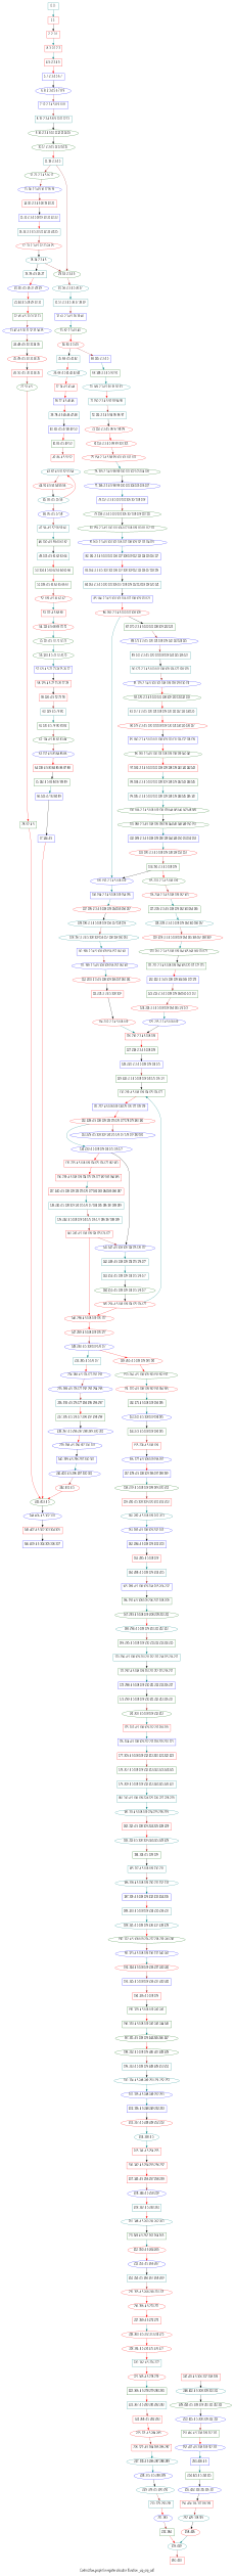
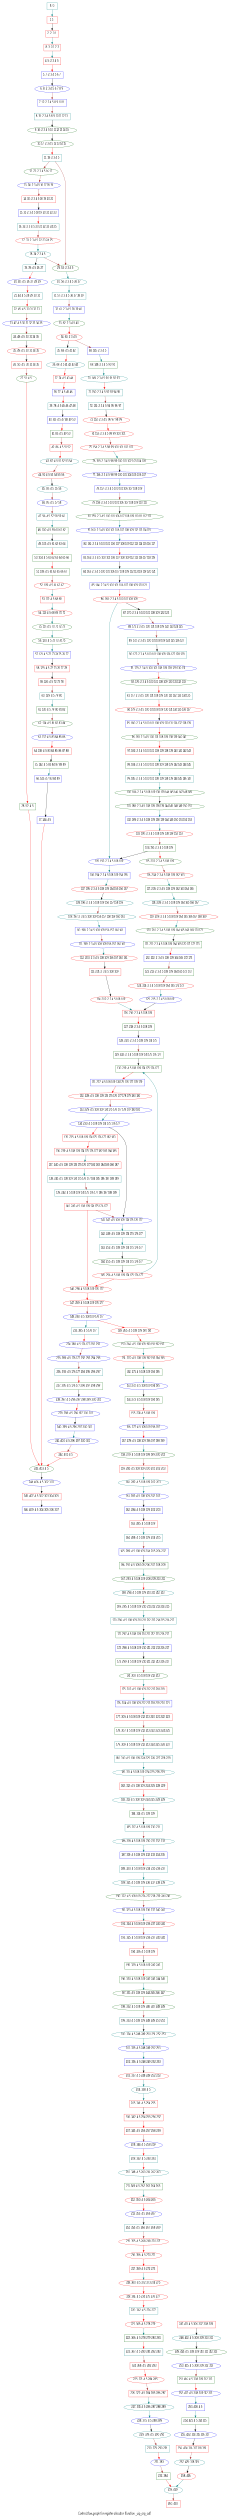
  digraph {
    fontname="Comic Neue"
    label="Control-flow-graph for register allocator (function _uip_arp_out)"
    node [color=red fontname="Comic Neue" shape=box]
    edge [color=teal fontname="Comic Neue"]
-   n1 [color=teal label="0, 0: "]
+   n1 [color=teal label="8, 0:"]
    n2 [label="1, 1: "]
    n3 [label="2, 2: 0 1 "]
    n4 [label="8, 3: 0 1 2 3"]
    n5 [label="4, 5: 2 3 4 5 "]
    n6 [color=blue label="5, 7: 2 3 4 5 6 7 "]
    n7 [color=blue label="6, 8: 2 3 4 5 6 7 8 9 " shape=ellipse]
    n8 [color=blue label="7, 12: 2 3 4 5 8 9 10 11 "]
    n9 [color=teal label="8, 15: 2 3 4 5 8 9 10 11 12 13 "]
    n10 [color=darkgreen label="9, 16: 2 3 4 5 10 11 12 13 14 15 " shape=ellipse]
    n11 [color=darkgreen label="10, 17: 2 3 4 5 12 13 14 15 " shape=ellipse]
    n12 [color=teal label="11, 18: 2 3 4 5 "]
    n13 [color=darkgreen label="12, 23: 2 3 4 5 16 17 " shape=ellipse]
    n14 [color=darkgreen label="29, 53: 2 3 4 5 " shape=ellipse]
    n15 [color=blue label="13, 24: 2 3 4 5 16 17 18 19 " shape=ellipse]
    n16 [color=teal label="30, 56: 2 3 4 5 36 37 " shape=ellipse]
    n17 [label="14, 30: 2 3 4 5 18 19 20 21 "]
    n18 [color=blue label="15, 31: 2 3 4 5 18 19 20 21 22 23 "]
    n19 [color=teal label="16, 32: 2 3 4 5 20 21 22 23 24 25 "]
    n20 [label="17, 33: 2 3 4 5 22 23 24 25 " shape=ellipse]
    n21 [color=teal label="18, 34: 2 3 4 5 " shape=ellipse]
    n22 [color=teal label="19, 39: 4 5 26 27 "]
    n23 [color=blue label="20, 40: 4 5 26 27 28 29 " shape=ellipse]
    n24 [color=teal label="21, 44: 4 5 28 29 30 31 "]
    n25 [color=darkgreen label="22, 45: 4 5 30 31 32 33 "]
    n26 [color=blue label="23, 47: 4 5 30 31 32 33 34 35 " shape=ellipse]
    n27 [color=darkgreen label="24, 48: 4 5 30 31 34 35 "]
    n28 [label="25, 49: 4 5 30 31 34 35 " shape=ellipse]
    n29 [label="26, 50: 4 5 30 31 34 35 "]
    n30 [color=darkgreen label="27, 51: 4 5 " shape=ellipse]
    n31 [color=darkgreen label="28, 52: 4 5 "]
    n32 [color=darkgreen label="243, 403: 4 5 " shape=ellipse]
    n33 [color=blue label="244, 406: 4 5 302 303 " shape=ellipse]
    n34 [color=teal label="31, 57: 2 3 4 5 36 37 38 39 "]
    n35 [color=blue label="32, 61: 2 3 4 5 38 39 40 "]
    n36 [color=darkgreen label="33, 62: 2 3 4 5 40 " shape=ellipse]
    n37 [label="34, 63: 2 3 4 5 " shape=ellipse]
    n38 [color=teal label="35, 68: 4 5 41 42 "]
    n39 [color=blue label="68, 145: 2 3 4 5 "]
    n40 [color=teal label="36, 69: 4 5 41 42 43 44 " shape=ellipse]
    n41 [color=darkgreen label="69, 148: 2 3 4 5 90 91 "]
    n42 [label="37, 74: 4 5 43 44 "]
    n43 [color=blue label="38, 77: 4 5 45 46 "]
    n44 [color=teal label="39, 78: 4 5 45 46 47 48 "]
    n45 [color=blue label="40, 82: 4 5 47 48 49 50 "]
    n46 [color=darkgreen label="41, 83: 4 5 49 50 "]
    n47 [label="42, 86: 4 5 51 52 "]
    n48 [color=teal label="43, 87: 4 5 51 52 53 54 " shape=ellipse]
    n49 [label="44, 91: 4 5 53 54 55 56 " shape=ellipse]
    n50 [color=teal label="45, 92: 4 5 55 56 " shape=ellipse]
    n51 [color=blue label="46, 95: 4 5 57 58 " shape=ellipse]
    n52 [color=teal label="47, 96: 4 5 57 58 59 60 "]
    n53 [color=darkgreen label="48, 100: 4 5 59 60 61 62 "]
    n54 [color=teal label="49, 103: 4 5 61 62 63 64 "]
    n55 [color=darkgreen label="50, 104: 4 5 61 62 63 64 65 66 "]
    n56 [color=darkgreen label="51, 108: 4 5 61 62 65 66 67 "]
    n57 [label="52, 109: 4 5 61 62 67 " shape=ellipse]
    n58 [label="53, 112: 4 5 68 69 "]
    n59 [label="54, 113: 4 5 68 69 70 71 " shape=ellipse]
    n60 [color=darkgreen label="55, 117: 4 5 70 71 72 73 " shape=ellipse]
    n61 [color=darkgreen label="56, 120: 4 5 72 73 74 75 " shape=ellipse]
    n62 [color=blue label="57, 121: 4 5 72 73 74 75 76 77 "]
    n63 [label="58, 125: 4 5 72 73 76 77 78 "]
    n64 [label="59, 126: 4 5 72 73 78 "]
    n65 [color=teal label="60, 129: 4 5 79 80 "]
    n66 [color=darkgreen label="61, 130: 4 5 79 80 81 82 "]
    n67 [color=darkgreen label="62, 134: 4 5 81 82 83 84 " shape=ellipse]
    n68 [color=blue label="63, 137: 4 5 83 84 85 86 " shape=ellipse]
    n69 [label="64, 138: 4 5 83 84 85 86 87 88 "]
    n70 [color=darkgreen label="65, 142: 4 5 83 84 87 88 89 "]
    n71 [color=blue label="66, 143: 4 7 83 84 89"]
    n72 [color=blue label="67, 144: 4 5 "]
    n73 [color=teal label="70, 149: 2 3 4 5 90 91 92 93 " shape=ellipse]
    n74 [color=teal label="71, 150: 2 3 4 5 92 93 94 95 "]
    n75 [color=teal label="72, 151: 2 3 4 5 94 95 96 97 "]
    n76 [label="73, 152: 2 3 4 5 96 97 98 99 " shape=ellipse]
    n77 [label="74, 153: 2 3 4 5 98 99 100 101 " shape=ellipse]
    n78 [label="75, 154: 2 3 4 5 98 99 100 101 102 103 " shape=ellipse]
    n79 [color=darkgreen label="76, 155: 2 3 4 5 98 99 100 101 102 103 104 105 " shape=ellipse]
    n80 [color=blue label="77, 156: 2 3 4 5 98 99 100 101 104 105 106 107 " shape=ellipse]
    n81 [color=blue label="78, 157: 2 3 4 5 100 101 106 107 108 109 "]
    n82 [color=darkgreen label="79, 158: 2 3 4 5 100 101 106 107 108 109 110 111 " shape=ellipse]
    n83 [color=darkgreen label="80, 159: 2 3 4 5 100 101 106 107 108 109 110 111 112 113 " shape=ellipse]
    n84 [color=blue label="81, 160: 2 3 4 5 100 101 106 107 108 109 112 113 114 115 " shape=ellipse]
    n85 [color=blue label="82, 161: 2 3 4 5 100 101 106 107 108 109 112 113 114 115 116 117 "]
    n86 [color=blue label="83, 162: 2 3 4 5 100 101 106 107 108 109 112 113 116 117 118 119 "]
    n87 [color=teal label="84, 163: 2 3 4 5 100 101 106 107 108 109 112 113 118 119 120 121 "]
    n88 [color=blue label="85, 164: 2 3 4 5 100 101 106 107 108 109 120 121 "]
    n89 [label="86, 165: 2 3 4 5 100 101 108 109 " shape=ellipse]
    n90 [color=darkgreen label="87, 170: 2 3 4 5 100 101 108 109 122 123 "]
    n91 [color=blue label="105, 193: 2 3 4 5 108 109 " shape=ellipse]
    n92 [color=blue label="88, 171: 2 3 4 5 100 101 108 109 122 123 124 125 " shape=ellipse]
    n93 [color=blue label="106, 194: 2 3 4 5 108 109 154 155 "]
    n94 [color=teal label="89, 172: 2 3 4 5 100 101 108 109 124 125 126 127 "]
    n95 [color=teal label="90, 173: 2 3 4 5 100 101 108 109 126 127 128 129 "]
    n96 [color=blue label="91, 175: 2 3 4 5 100 101 108 109 128 129 130 131 " shape=ellipse]
    n97 [color=darkgreen label="92, 176: 2 3 4 5 100 101 108 109 130 131 132 133 " shape=ellipse]
    n98 [color=teal label="93, 177: 2 3 4 5 100 101 108 109 130 131 132 133 134 135 "]
    n99 [label="94, 179: 2 3 4 5 100 101 108 109 130 131 134 135 136 137 " shape=ellipse]
    n100 [color=blue label="95, 180: 2 3 4 5 100 101 108 109 130 131 136 137 138 139 "]
    n101 [color=darkgreen label="96, 181: 2 3 4 5 100 101 108 109 138 139 140 141 " shape=ellipse]
    n102 [label="97, 182: 2 3 4 5 100 101 108 109 138 139 140 141 142 143 "]
    n103 [color=darkgreen label="98, 184: 2 3 4 5 100 101 108 109 138 139 142 143 144 145 "]
    n104 [color=teal label="99, 185: 2 3 4 5 100 101 108 109 138 139 144 145 146 147 "]
    n105 [color=darkgreen label="100, 186: 2 3 4 5 108 109 138 139 144 145 146 147 148 149 " shape=ellipse]
    n106 [color=darkgreen label="101, 188: 2 3 4 5 108 109 138 139 144 145 148 149 150 151 " shape=ellipse]
    n107 [color=blue label="102, 189: 2 3 4 5 108 109 138 139 144 145 150 151 152 153 "]
    n108 [label="103, 190: 2 3 4 5 108 109 138 139 152 153 " shape=ellipse]
    n109 [color=darkgreen label="104, 191: 2 3 4 5 108 109 "]
    n110 [color=darkgreen label="115, 203: 2 3 4 5 108 109 " shape=ellipse]
    n111 [label="116, 204: 2 3 4 5 108 109 162 163 " shape=ellipse]
    n112 [label="107, 195: 2 3 4 5 108 109 154 155 156 157 " shape=ellipse]
    n113 [color=teal label="108, 196: 2 3 4 5 108 109 156 157 158 159 " shape=ellipse]
    n114 [color=teal label="109, 197: 2 3 4 5 108 109 156 157 158 159 160 161 " shape=ellipse]
    n115 [color=blue label="110, 198: 2 3 4 5 108 109 156 157 160 161 "]
    n116 [color=blue label="111, 199: 2 3 4 5 108 109 156 157 160 161 " shape=ellipse]
    n117 [label="112, 200: 2 3 4 5 108 109 156 157 160 161 " shape=ellipse]
    n118 [label="113, 201: 2 3 4 5 108 109 "]
    n119 [label="114, 202: 2 3 4 5 108 109 " shape=ellipse]
    n120 [label="126, 216: 2 3 4 5 108 109 "]
    n121 [color=darkgreen label="127, 218: 2 3 4 5 108 109 "]
    n122 [color=darkgreen label="117, 205: 2 3 4 5 108 109 162 163 164 165 "]
    n123 [color=teal label="118, 208: 2 3 4 5 108 109 164 165 166 167 " shape=ellipse]
    n124 [label="119, 209: 2 3 4 5 108 109 164 165 166 167 168 169 " shape=ellipse]
    n125 [color=darkgreen label="120, 210: 2 3 4 5 108 109 164 165 168 169 170 171 " shape=ellipse]
    n126 [color=darkgreen label="121, 211: 2 3 4 5 108 109 164 165 170 171 172 173 "]
    n127 [color=blue label="122, 212: 2 3 4 5 108 109 164 165 172 173 "]
    n128 [color=darkgreen label="123, 213: 2 3 4 5 108 109 164 165 172 173 "]
    n129 [label="124, 214: 2 3 4 5 108 109 164 165 172 173 " shape=ellipse]
    n130 [color=blue label="125, 215: 2 3 4 5 108 109 " shape=ellipse]
    n131 [color=blue label="128, 220: 2 3 4 5 108 109 174 175 "]
    n132 [color=darkgreen label="129, 432: 2 3 4 5 108 109 174 175 176 177 "]
    n133 [color=darkgreen label="130, 219: 4 5 108 109 174 175 176 177 "]
    n134 [color=blue label="131, 227: 4 5 108 109 174 175 176 177 178 179 "]
    n135 [label="132, 228: 4 5 108 109 174 175 176 177 178 179 180 181 " shape=ellipse]
    n136 [color=blue label="133, 229: 4 5 108 109 174 175 176 177 178 179 180 181 " shape=ellipse]
    n137 [color=blue label="134, 230: 4 5 108 109 174 175 176 177 " shape=ellipse]
    n138 [label="135, 235: 4 5 108 109 174 175 176 177 182 183 "]
    n139 [color=blue label="141, 247: 4 5 108 109 174 175 176 177 " shape=ellipse]
    n140 [label="136, 239: 4 5 108 109 174 175 176 177 182 183 184 185 "]
    n141 [color=teal label="142, 249: 4 5 108 109 174 175 176 177 "]
    n142 [label="137, 240: 4 5 108 109 174 175 176 177 182 183 184 185 186 187 "]
    n143 [color=teal label="138, 241: 4 5 108 109 174 175 176 177 184 185 186 187 188 189 "]
    n144 [color=teal label="139, 242: 4 5 108 109 174 175 176 177 186 187 188 189 "]
    n145 [label="140, 243: 4 5 108 109 174 175 176 177 "]
    n146 [label="146, 258: 4 5 108 109 176 177 " shape=ellipse]
    n147 [label="147, 259: 4 5 108 109 176 177 " shape=ellipse]
    n148 [color=teal label="143, 252: 4 5 108 109 174 175 176 177 "]
    n149 [color=darkgreen label="144, 255: 4 5 108 109 174 175 176 177 " shape=ellipse]
    n150 [label="145, 256: 4 5 108 109 174 175 176 177 " shape=ellipse]
    n151 [color=blue label="148, 260: 4 5 108 109 176 177 " shape=ellipse]
    n152 [label="149, 265: 4 5 108 109 190 191 " shape=ellipse]
    n153 [color=teal label="233, 385: 4 5 176 177 "]
    n154 [color=darkgreen label="150, 266: 4 5 108 109 190 191 192 193 " shape=ellipse]
    n155 [color=blue label="234, 388: 4 5 176 177 292 293 " shape=ellipse]
    n156 [label="151, 270: 4 5 108 109 192 193 194 195 " shape=ellipse]
    n157 [color=darkgreen label="152, 271: 4 5 108 109 194 195 "]
    n158 [color=blue label="153, 272: 4 5 108 109 194 195 " shape=ellipse]
    n159 [color=darkgreen label="154, 273: 4 5 108 109 194 195 "]
    n160 [label="155, 274: 4 5 108 109 "]
    n161 [color=blue label="156, 277: 4 5 108 109 196 197 " shape=ellipse]
    n162 [color=blue label="157, 278: 4 5 108 109 196 197 198 199 "]
    n163 [color=darkgreen label="158, 279: 4 5 108 109 198 199 200 201 " shape=ellipse]
    n164 [label="159, 281: 4 5 108 109 200 201 202 203 "]
    n165 [color=teal label="160, 282: 4 5 108 109 202 203 " shape=ellipse]
    n166 [color=blue label="161, 283: 4 5 108 109 202 203 " shape=ellipse]
    n167 [color=blue label="162, 284: 4 5 108 109 202 203 "]
    n168 [label="163, 285: 4 5 108 109 "]
    n169 [color=teal label="164, 288: 4 5 108 109 204 205 "]
    n170 [color=blue label="165, 289: 4 5 108 109 204 205 206 207 "]
    n171 [color=darkgreen label="166, 291: 4 5 108 109 206 207 208 209 "]
    n172 [color=darkgreen label="167, 293: 4 5 108 109 208 209 210 211 " shape=ellipse]
    n173 [color=teal label="168, 294: 4 5 108 109 210 211 212 213 " shape=ellipse]
    n174 [color=darkgreen label="169, 295: 4 5 108 109 210 211 212 213 214 215 "]
    n175 [color=teal label="170, 296: 4 5 108 109 210 211 212 213 214 215 216 217 "]
    n176 [color=darkgreen label="171, 297: 4 5 108 109 210 211 212 213 216 217 "]
    n177 [color=blue label="172, 298: 4 5 108 109 210 211 212 213 216 217 "]
    n178 [color=darkgreen label="173, 299: 4 5 108 109 210 211 212 213 216 217 "]
    n179 [color=darkgreen label="174, 300: 4 5 108 109 212 213 " shape=ellipse]
    n180 [label="175, 303: 4 5 108 109 212 213 218 219 "]
    n181 [color=blue label="176, 304: 4 5 108 109 212 213 218 219 220 221 "]
    n182 [label="177, 305: 4 5 108 109 212 213 220 221 222 223 "]
    n183 [color=darkgreen label="178, 307: 4 5 108 109 212 213 222 223 224 225 "]
    n184 [color=teal label="179, 309: 4 5 108 109 212 213 224 225 226 227 "]
    n185 [color=teal label="180, 310: 4 5 108 109 224 225 226 227 228 229 "]
    n186 [color=teal label="181, 311: 4 5 108 109 224 225 228 229 " shape=ellipse]
    n187 [label="182, 312: 4 5 108 109 224 225 228 229 "]
    n188 [color=teal label="183, 313: 4 5 108 109 224 225 228 229 " shape=ellipse]
    n189 [color=darkgreen label="184, 314: 4 5 108 109 "]
    n190 [color=teal label="185, 317: 4 5 108 109 230 231 "]
    n191 [color=teal label="186, 318: 4 5 108 109 230 231 232 233 " shape=ellipse]
    n192 [color=blue label="187, 319: 4 5 108 109 232 233 234 235 "]
    n193 [color=teal label="188, 320: 4 5 108 109 234 235 236 237 "]
    n194 [color=teal label="189, 321: 4 5 108 109 236 237 238 239 " shape=ellipse]
    n195 [color=darkgreen label="190, 322: 4 5 108 109 236 237 238 239 240 241 " shape=ellipse]
    n196 [color=blue label="191, 323: 4 5 108 109 236 237 240 241 " shape=ellipse]
    n197 [label="192, 324: 4 5 108 109 236 237 240 241 " shape=ellipse]
    n198 [color=blue label="193, 325: 4 5 108 109 236 237 240 241 "]
    n199 [label="194, 326: 4 5 108 109 "]
    n200 [color=darkgreen label="195, 329: 4 5 108 109 242 243 "]
    n201 [color=darkgreen label="196, 330: 4 5 108 109 242 243 244 245 "]
    n202 [color=darkgreen label="197, 331: 4 5 108 109 244 245 246 247 " shape=ellipse]
    n203 [color=darkgreen label="198, 332: 4 5 108 109 246 247 248 249 " shape=ellipse]
    n204 [color=teal label="199, 333: 4 5 108 109 248 249 250 251 "]
    n205 [color=teal label="200, 334: 4 5 248 249 250 251 252 253 " shape=ellipse]
    n206 [color=blue label="201, 335: 4 5 248 249 252 253 " shape=ellipse]
    n207 [color=blue label="202, 336: 4 5 248 249 252 253 "]
    n208 [label="203, 337: 4 5 248 249 252 253 " shape=ellipse]
    n209 [color=teal label="204, 338: 4 5 " shape=ellipse]
    n210 [label="205, 341: 4 5 254 255 "]
    n211 [label="206, 342: 4 5 254 255 256 257 "]
    n212 [label="207, 343: 4 5 256 257 258 259 "]
    n213 [color=blue label="208, 344: 4 5 258 259 " shape=ellipse]
    n214 [color=teal label="209, 347: 4 5 260 261 "]
    n215 [color=teal label="210, 348: 4 5 260 261 262 263 " shape=ellipse]
    n216 [color=darkgreen label="211, 349: 4 5 262 263 264 265 "]
    n217 [label="212, 350: 4 5 264 265 " shape=ellipse]
    n218 [color=blue label="213, 353: 4 5 266 267 " shape=ellipse]
    n219 [color=teal label="214, 354: 4 5 266 267 268 269 "]
    n220 [label="215, 355: 4 5 268 269 270 271 " shape=ellipse]
    n221 [label="216, 356: 4 5 270 271 " shape=ellipse]
    n222 [label="217, 359: 4 5 272 273 "]
    n223 [label="218, 360: 4 5 272 273 274 275 " shape=ellipse]
    n224 [label="219, 361: 4 5 274 275 276 277 " shape=ellipse]
    n225 [color=teal label="220, 362: 4 5 276 277 "]
    n226 [label="221, 365: 4 5 278 279 " shape=ellipse]
    n227 [color=darkgreen label="222, 366: 4 5 278 279 280 281 "]
    n228 [color=teal label="223, 367: 4 5 280 281 282 283 "]
    n229 [label="224, 368: 4 5 282 283 "]
    n230 [label="225, 371: 4 5 284 285 " shape=ellipse]
    n231 [label="226, 372: 4 5 284 285 286 287 "]
    n232 [color=teal label="227, 374: 4 5 286 287 288 289 " shape=ellipse]
    n233 [color=blue label="228, 375: 4 5 288 289 " shape=ellipse]
    n234 [color=teal label="229, 378: 4 5 290 291 " shape=ellipse]
    n235 [color=teal label="230, 379: 290 291 "]
    n236 [color=blue label="231, 383: " shape=ellipse]
    n237 [color=darkgreen label="232, 384: "]
    n238 [color=teal label="259, 429: " shape=ellipse]
    n239 [label="260, 430: "]
    n240 [color=blue label="235, 389: 4 5 176 177 292 293 294 295 " shape=ellipse]
    n241 [color=teal label="236, 393: 4 5 176 177 294 295 296 297 "]
    n242 [color=darkgreen label="237, 395: 4 5 176 177 296 297 298 299 "]
    n243 [color=blue label="238, 397: 4 5 296 297 298 299 300 301 " shape=ellipse]
    n244 [color=blue label="239, 398: 4 5 296 197 300 301" shape=ellipse]
    n245 [color=blue label="240, 399: 4 5 296 297 300 301 "]
    n246 [color=blue label="241, 400: 4 5 296 297 300 301 " shape=ellipse]
    n247 [label="242, 401: 4 5 " shape=ellipse]
    n248 [label="245, 407: 4 5 302 303 304 305 "]
    n249 [color=blue label="246, 409: 4 5 304 305 306 307 "]
    n250 [label="247, 411: 4 5 306 307 308 309 "]
    n251 [color=teal label="248, 412: 4 5 308 309 310 311 " shape=ellipse]
    n252 [color=darkgreen label="249, 414: 4 5 308 309 310 311 312 313 " shape=ellipse]
    n253 [color=blue label="250, 415: 4 5 308 309 312 313 " shape=ellipse]
    n254 [color=darkgreen label="251, 416: 4 5 308 309 312 313 "]
    n255 [color=blue label="252, 417: 4 5 308 309 312 313 " shape=ellipse]
    n256 [color=blue label="253, 418: 4 5 "]
    n257 [color=darkgreen label="254, 421: 4 5 314 315 "]
    n258 [color=blue label="255, 422: 314 315 316 317 " shape=ellipse]
    n259 [label="256, 424: 316 317 318 319 "]
    n260 [color=teal label="257, 425: 318 319 " shape=ellipse]
    n261 [label="258, 426: " shape=ellipse]
    n1 -> n2
    n2 -> n3 [color=black]
    n3 -> n4
    n4 -> n5
    n5 -> n6 [color=red]
    n6 -> n7 [color=black]
    n7 -> n8 [color=brown]
    n8 -> n9 [color=brown]
    n9 -> n10 [color=black]
    n10 -> n11 [color=black]
    n11 -> n12 [color=red]
    n12 -> n13 [color=brown]
    n12 -> n14 [color=brown]
    n13 -> n15 [color=brown]
-   n14 -> n16 [color=brown]
+   n14 -> n16
    n15 -> n17 [color=brown]
    n16 -> n34
    n17 -> n18 [color=black]
    n18 -> n19 [color=red]
    n19 -> n20 [color=brown]
-   n20 -> n21 [color=black]
+   n20 -> n21
    n21 -> n14 [color=brown]
    n21 -> n22 [color=black]
    n22 -> n23 [color=red]
    n23 -> n24 [color=red]
    n24 -> n25 [color=red]
    n25 -> n26 [color=brown]
    n26 -> n27 [color=brown]
    n27 -> n28 [color=black]
    n28 -> n29 [color=black]
    n29 -> n30 [color=brown]
    n30 -> n31 [color=red]
    n31 -> n32 [color=red]
    n32 -> n33 [color=black]
    n33 -> n248 [color=black]
    n34 -> n35 [color=brown]
    n35 -> n36
    n36 -> n37 [color=red]
    n37 -> n38 [color=black]
    n37 -> n39 [color=brown]
    n38 -> n40 [color=red]
    n39 -> n41
    n40 -> n42 [color=red]
    n41 -> n73
    n42 -> n43 [color=red]
    n43 -> n44 [color=red]
    n44 -> n45 [color=black]
    n45 -> n46 [color=red]
    n46 -> n47 [color=brown]
-   n50 -> n48 [color=red]
+   n47 -> n48 [color=red]
    n48 -> n49 [color=brown]
    n49 -> n50 [color=black]
    n50 -> n51 [color=brown]
    n51 -> n52 [color=brown]
    n52 -> n53
    n53 -> n54 [color=black]
    n54 -> n55 [color=red]
    n55 -> n56 [color=red]
    n56 -> n57 [color=brown]
    n57 -> n58
    n58 -> n59
    n59 -> n60
    n60 -> n61
    n61 -> n62
    n62 -> n63 [color=black]
    n63 -> n64 [color=black]
    n64 -> n65 [color=brown]
    n65 -> n66
    n66 -> n67 [color=brown]
    n67 -> n68 [color=brown]
    n68 -> n69 [color=red]
    n69 -> n70 [color=black]
    n70 -> n71
    n71 -> n72 [color=black]
    n72 -> n32 [color=red]
    n73 -> n74 [color=red]
    n74 -> n75 [color=brown]
    n75 -> n76 [color=black]
    n76 -> n77 [color=red]
    n77 -> n78 [color=brown]
    n78 -> n79
    n79 -> n80 [color=black]
    n80 -> n81
    n81 -> n82 [color=brown]
    n82 -> n83 [color=black]
    n83 -> n84
    n84 -> n85
    n85 -> n86 [color=red]
    n86 -> n87 [color=black]
    n87 -> n88 [color=black]
    n88 -> n89 [color=red]
    n89 -> n90 [color=black]
    n89 -> n91
    n90 -> n92 [color=brown]
    n91 -> n93
    n92 -> n94 [color=brown]
    n93 -> n112
    n94 -> n95 [color=black]
    n95 -> n96 [color=brown]
    n96 -> n97 [color=red]
    n97 -> n98 [color=red]
    n98 -> n99 [color=red]
    n99 -> n100 [color=black]
    n100 -> n101 [color=red]
    n101 -> n102 [color=red]
    n102 -> n103
    n103 -> n104
    n104 -> n105
    n105 -> n106 [color=black]
    n106 -> n107
    n107 -> n108
    n108 -> n109 [color=brown]
    n109 -> n91 [color=black]
    n109 -> n110 [color=red]
    n110 -> n111 [color=brown]
    n111 -> n122
    n112 -> n113 [color=black]
    n113 -> n114 [color=brown]
    n114 -> n115
    n115 -> n116 [color=brown]
    n116 -> n117
    n117 -> n118 [color=black]
    n118 -> n119 [color=black]
    n119 -> n120
    n120 -> n121 [color=red]
    n121 -> n131 [color=black]
    n122 -> n123
    n123 -> n124 [color=brown]
    n124 -> n125
    n125 -> n126 [color=black]
    n126 -> n127 [color=red]
    n127 -> n128 [color=brown]
    n128 -> n129 [color=brown]
    n129 -> n130
    n130 -> n120 [color=black]
    n131 -> n132 [color=brown]
    n132 -> n133 [color=black]
    n133 -> n134 [color=red]
    n134 -> n135 [color=red]
    n135 -> n136 [color=brown]
-   n135 -> n137
+   n136 -> n137
    n137 -> n138 [color=red]
    n137 -> n139 [color=black]
    n138 -> n140 [color=red]
    n139 -> n141
    n140 -> n142
    n141 -> n148
    n142 -> n143
    n143 -> n144 [color=brown]
    n144 -> n145 [color=brown]
    n145 -> n139 [color=brown]
    n145 -> n146 [color=red]
    n146 -> n147 [color=red]
    n147 -> n151 [color=brown]
    n148 -> n149 [color=black]
    n149 -> n150 [color=black]
    n150 -> n133
    n150 -> n146 [color=red]
    n151 -> n152 [color=red]
    n151 -> n153
    n152 -> n154 [color=red]
    n153 -> n155 [color=red]
    n154 -> n156
    n155 -> n240 [color=brown]
    n156 -> n157
    n157 -> n158
    n158 -> n159 [color=black]
    n159 -> n160 [color=brown]
    n160 -> n161 [color=black]
    n161 -> n162 [color=red]
    n162 -> n163
    n163 -> n164 [color=brown]
    n164 -> n165
    n165 -> n166
    n166 -> n167 [color=black]
    n167 -> n168 [color=black]
    n168 -> n169
    n169 -> n170 [color=brown]
    n170 -> n171 [color=black]
    n171 -> n172
    n172 -> n173 [color=red]
    n173 -> n174 [color=brown]
    n174 -> n175
    n175 -> n176 [color=black]
    n176 -> n177
    n177 -> n178 [color=black]
    n178 -> n179 [color=brown]
    n179 -> n180
    n180 -> n181
    n181 -> n182
    n182 -> n183 [color=brown]
    n183 -> n184 [color=brown]
    n184 -> n185
    n185 -> n186
    n186 -> n187 [color=brown]
    n187 -> n188 [color=red]
    n188 -> n189 [color=brown]
    n189 -> n190 [color=black]
    n190 -> n191 [color=brown]
    n191 -> n192
    n192 -> n193 [color=red]
    n193 -> n194
    n194 -> n195 [color=red]
    n195 -> n196 [color=brown]
    n196 -> n197
    n197 -> n198 [color=brown]
    n198 -> n199 [color=brown]
    n199 -> n200 [color=black]
    n200 -> n201 [color=red]
    n201 -> n202
    n202 -> n203 [color=red]
    n203 -> n204 [color=brown]
    n204 -> n205 [color=black]
    n205 -> n206
    n206 -> n207
    n207 -> n208 [color=black]
    n208 -> n209
    n209 -> n210
    n210 -> n211 [color=black]
    n211 -> n212 [color=red]
    n212 -> n213 [color=brown]
    n213 -> n214 [color=red]
    n214 -> n215 [color=red]
    n215 -> n216 [color=black]
    n216 -> n217
    n217 -> n218 [color=red]
    n218 -> n219 [color=black]
    n219 -> n220 [color=brown]
    n220 -> n221 [color=red]
    n221 -> n222 [color=red]
    n222 -> n223
    n223 -> n224 [color=red]
    n224 -> n225 [color=red]
    n225 -> n226 [color=red]
    n226 -> n227
    n227 -> n228 [color=red]
    n228 -> n229 [color=brown]
    n229 -> n230 [color=red]
    n230 -> n231 [color=brown]
    n231 -> n232
    n232 -> n233
    n233 -> n234 [color=black]
    n234 -> n235 [color=brown]
    n235 -> n236 [color=red]
    n236 -> n237 [color=brown]
    n237 -> n238 [color=red]
    n238 -> n239 [color=brown]
    n240 -> n241 [color=brown]
    n241 -> n242 [color=red]
    n242 -> n243 [color=black]
    n243 -> n244 [color=red]
    n244 -> n245 [color=black]
    n245 -> n246
    n246 -> n247 [color=brown]
    n247 -> n32 [color=red]
    n248 -> n249 [color=black]
    n250 -> n251 [color=black]
    n251 -> n252 [color=black]
    n252 -> n253 [color=black]
    n253 -> n254 [color=brown]
    n254 -> n255 [color=red]
    n255 -> n256
    n256 -> n257
    n257 -> n258 [color=black]
    n258 -> n259 [color=black]
    n259 -> n260 [color=brown]
    n260 -> n261 [color=black]
    n261 -> n238
  }
